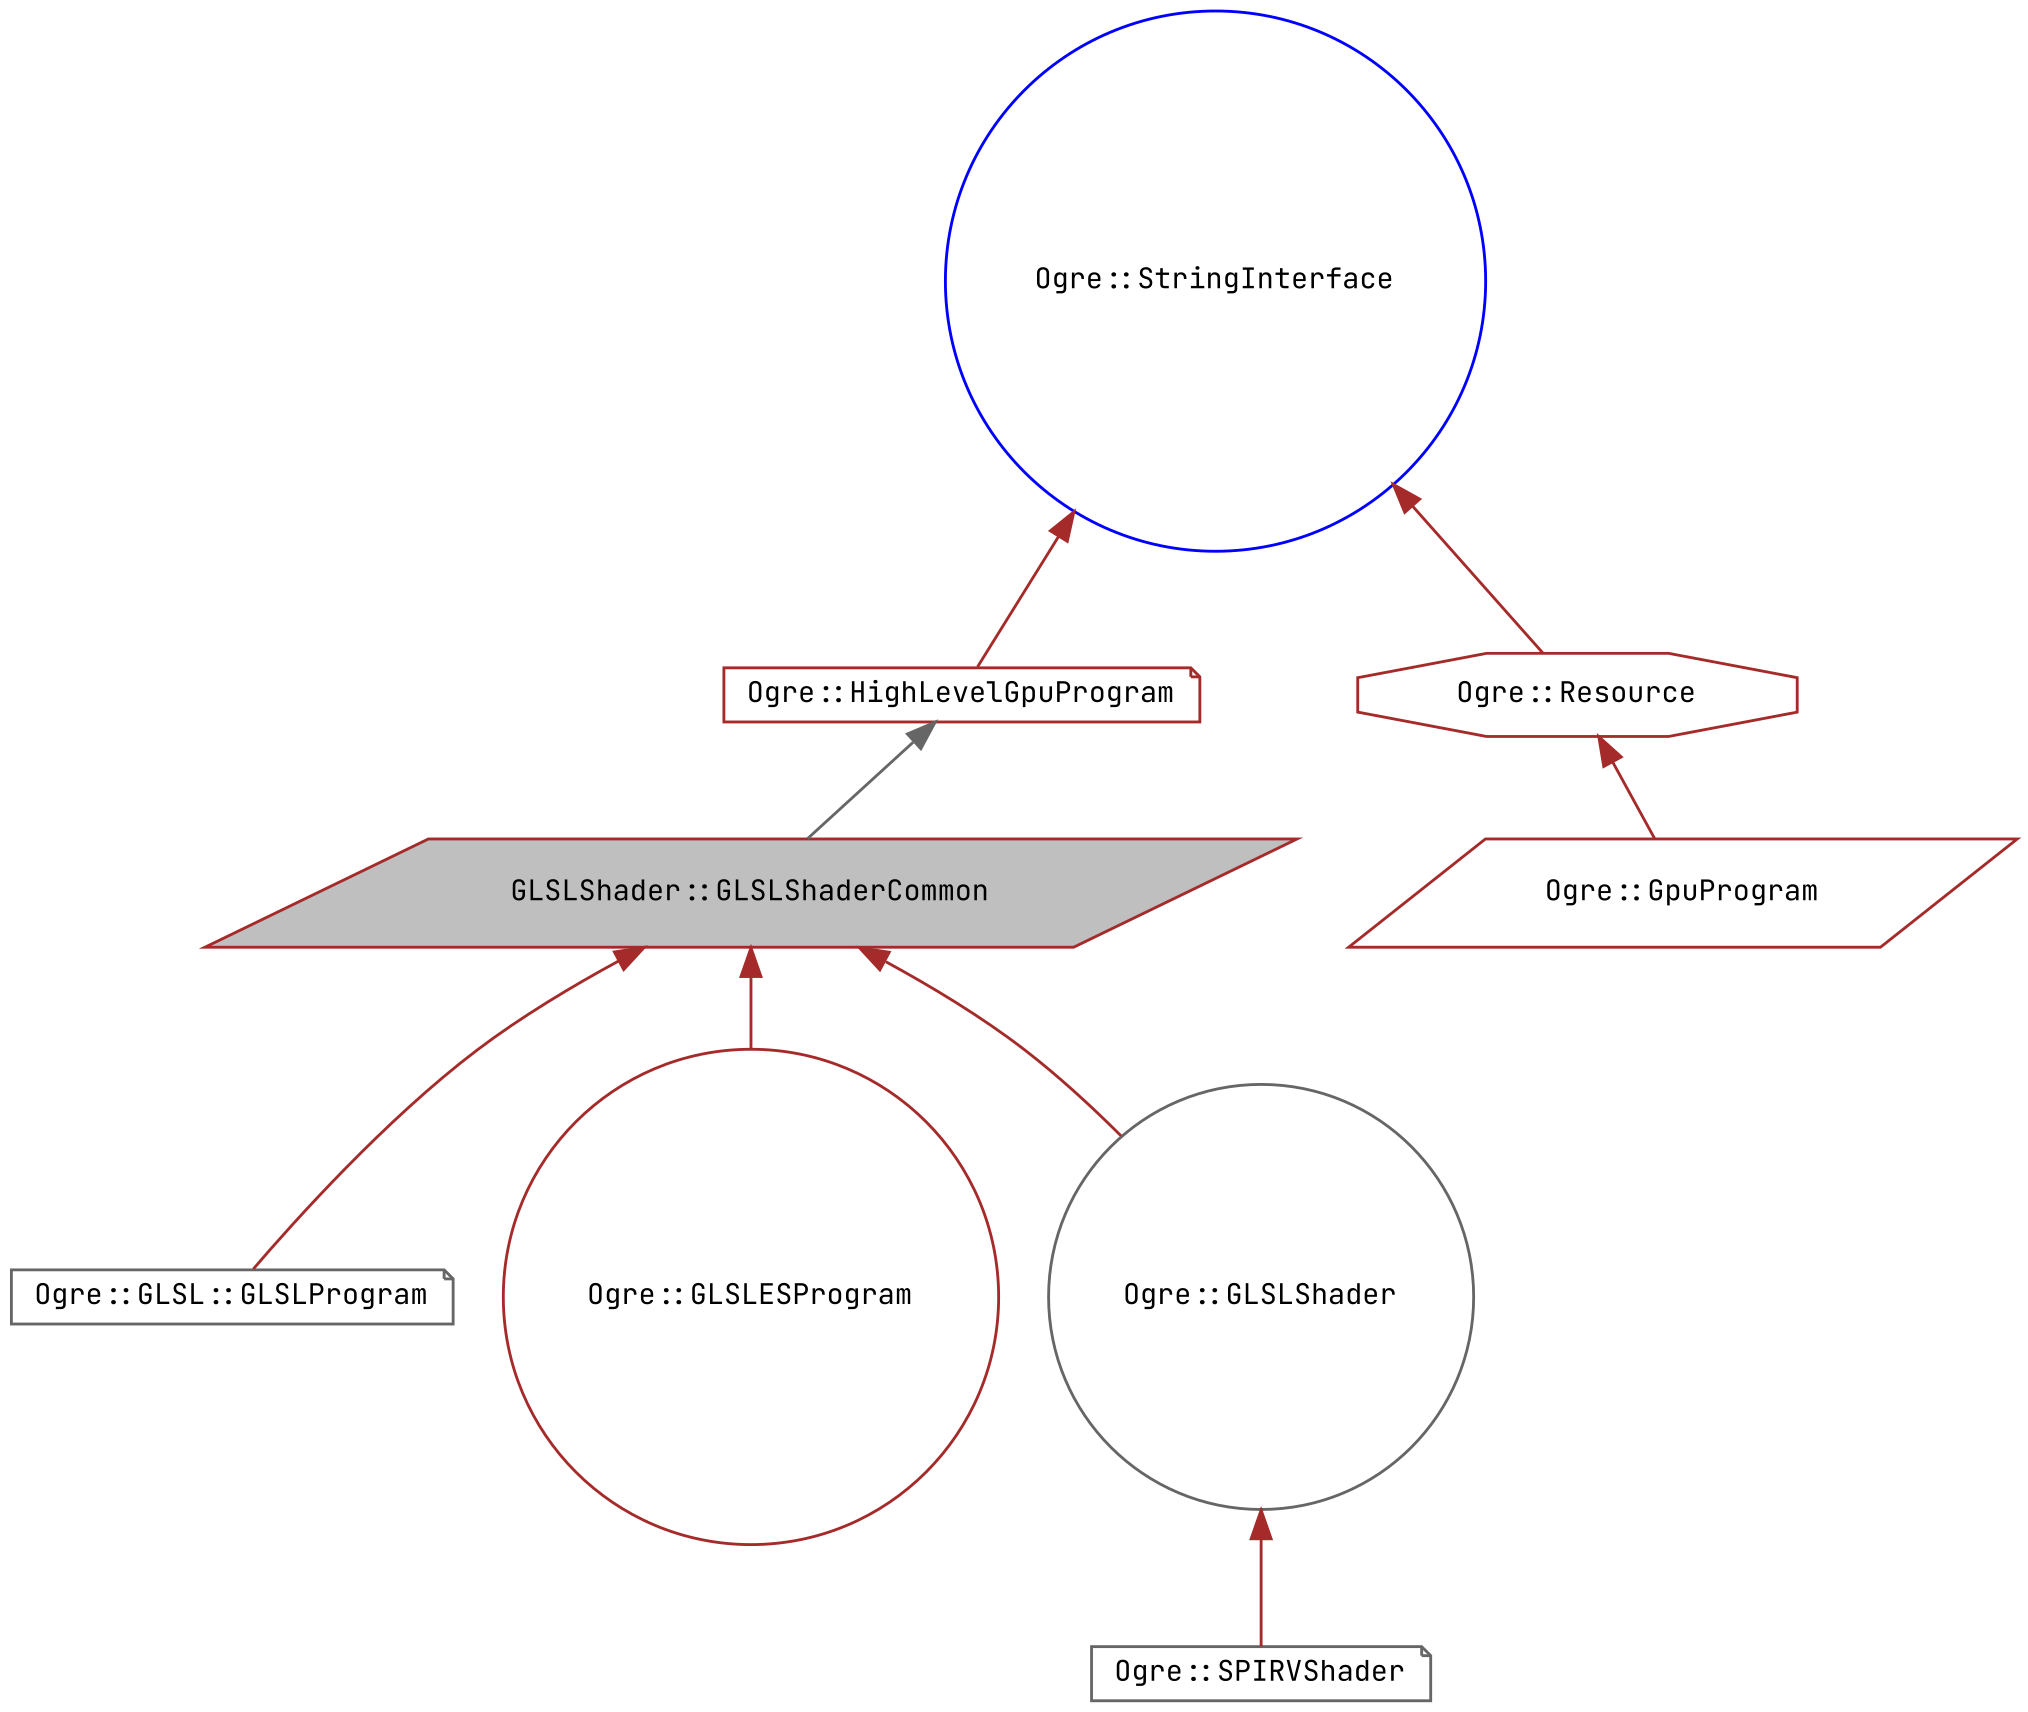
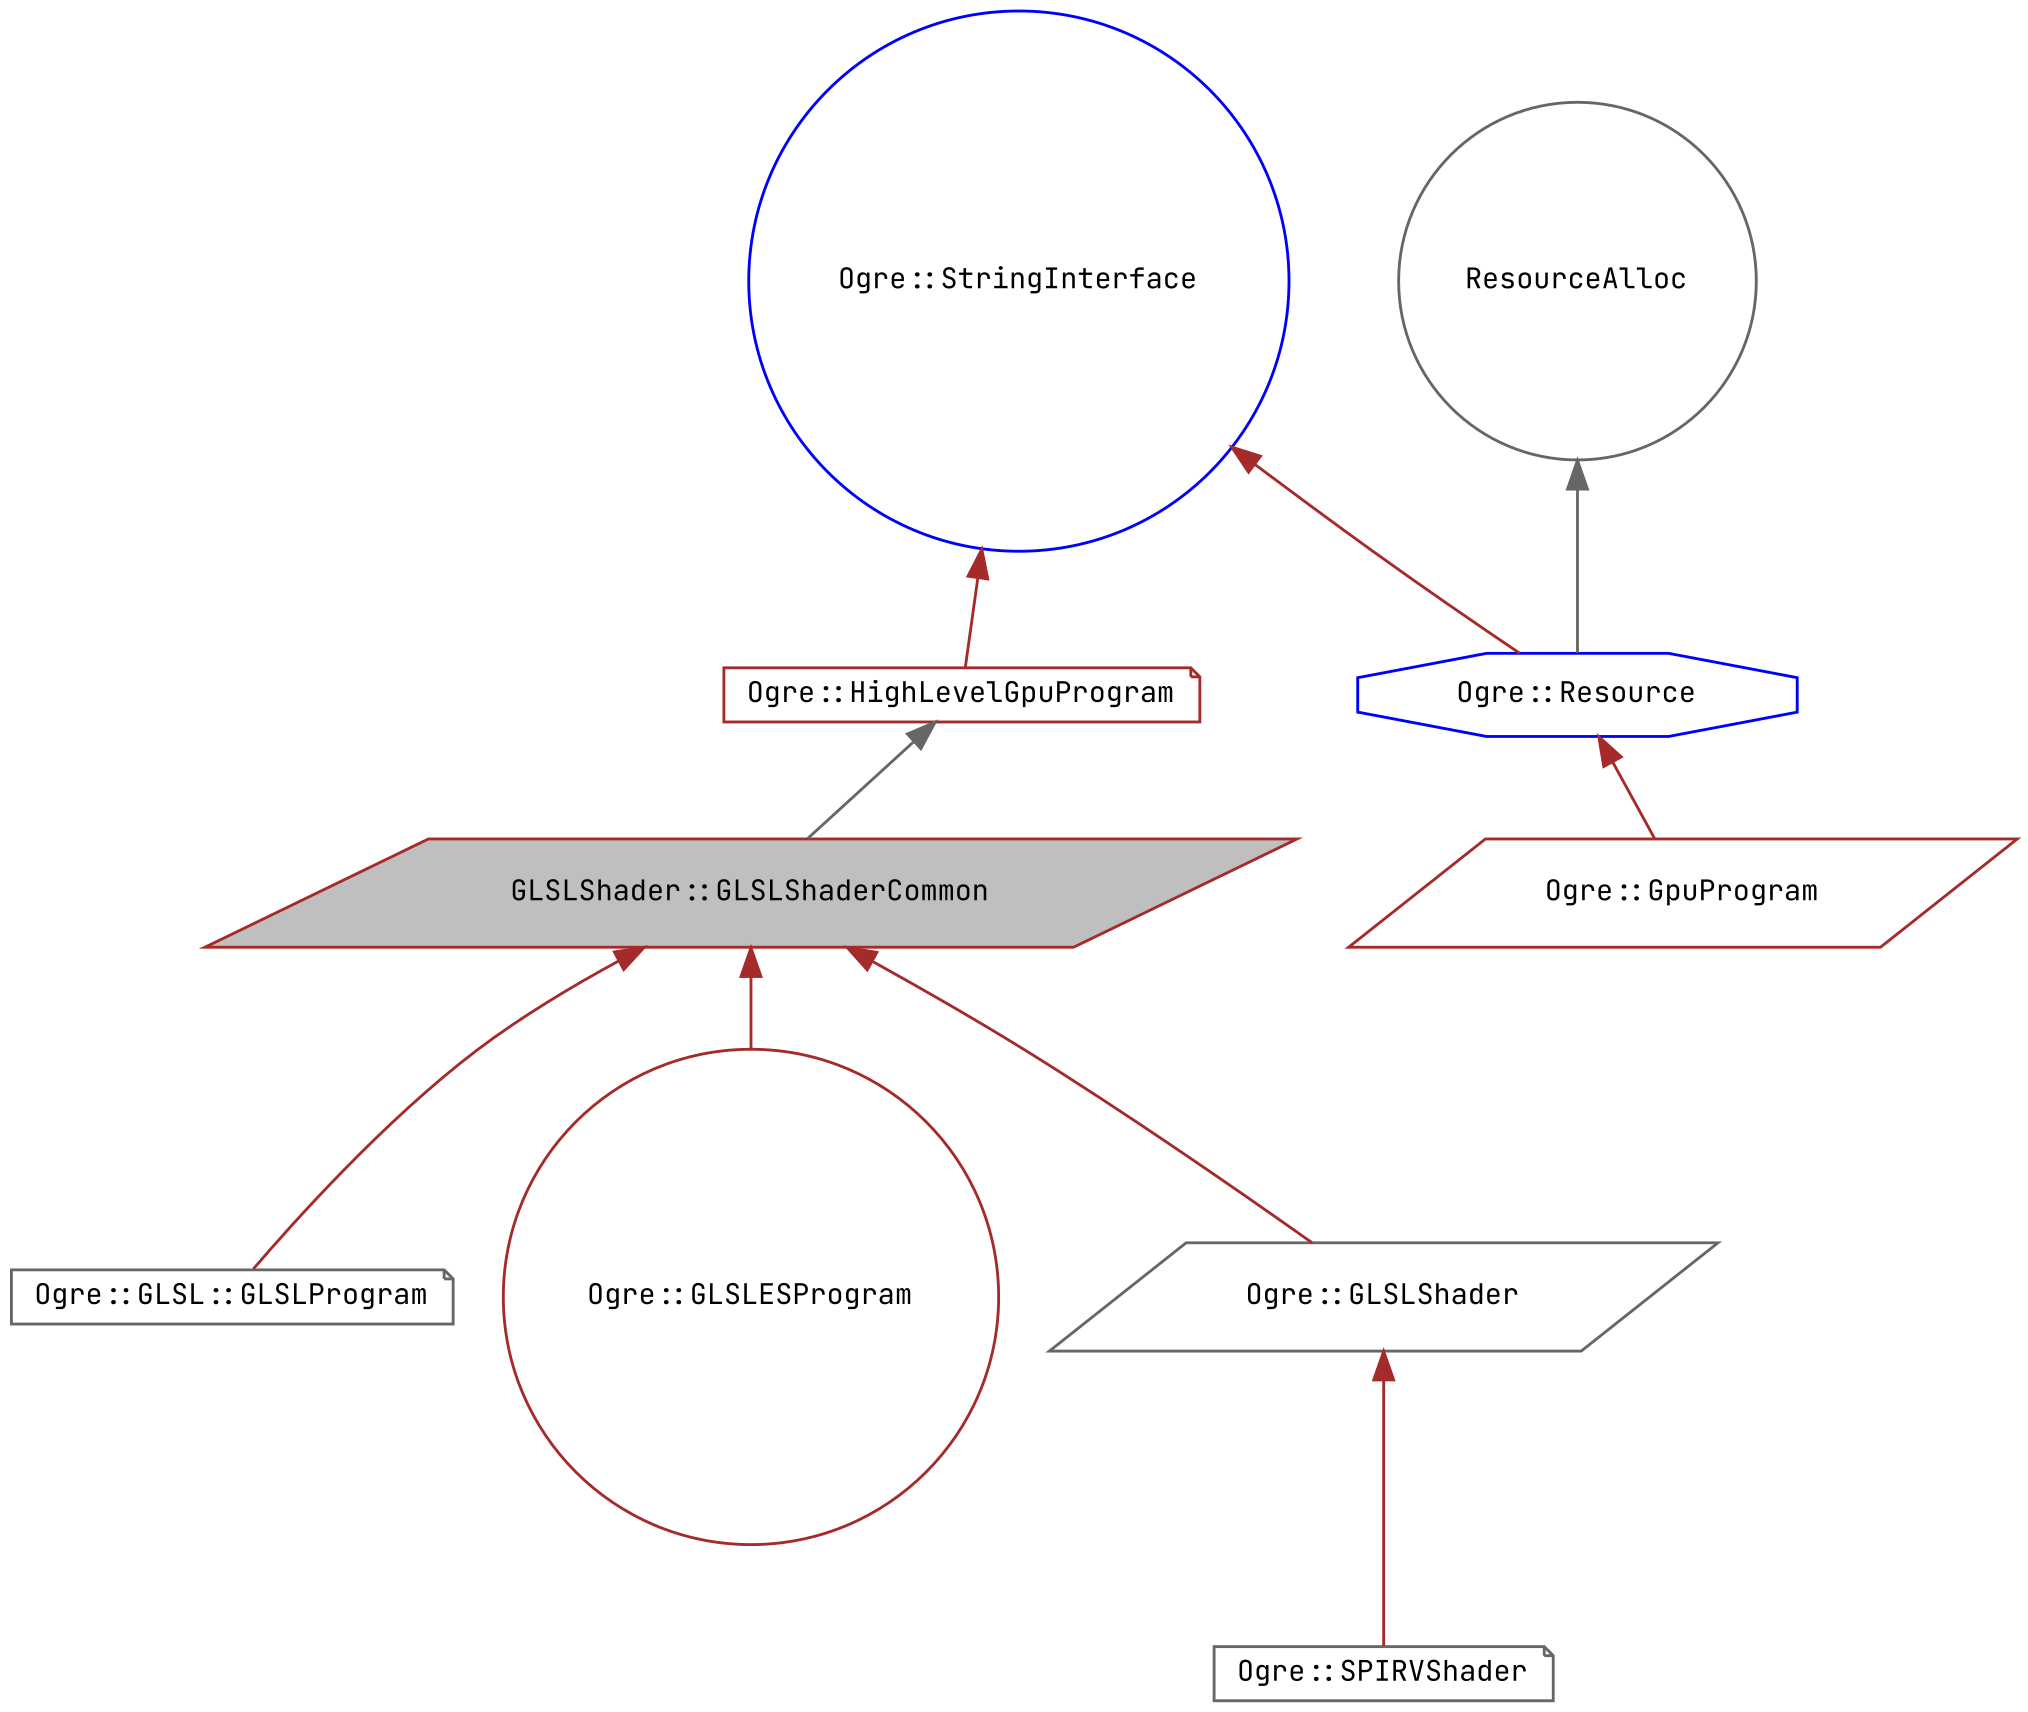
  digraph {
    fontname="JetBrains Mono"
    node [color=brown fontname="JetBrains Mono" fontsize=10 shape=parallelogram]
    edge [color=brown dir=back fontname="JetBrains Mono" fontsize=10 labelfontname=Helvetica labelfontsize=10 style=solid]
    n1 [fillcolor=grey75 fontcolor=black height=0.2 label="GLSLShader::GLSLShaderCommon" style=filled width=0.4]
    n2 [color=gray40 height=0.2 label="Ogre::GLSL::GLSLProgram" shape=note width=0.4]
    n3 [height=0.2 label="Ogre::GLSLESProgram" shape=circle width=0.4]
-   n4 [color=gray40 height=0.2 label="Ogre::GLSLShader" shape=circle width=0.4]
+   n4 [color=gray40 height=0.2 label="Ogre::GLSLShader" width=0.4]
    n5 [color=gray40 height=0.2 label="Ogre::SPIRVShader" shape=note width=0.4]
    n6 [height=0.2 label="Ogre::HighLevelGpuProgram" shape=note width=0.4]
    n7 [height=0.2 label="Ogre::GpuProgram" width=0.4]
-   n8 [height=0.2 label="Ogre::Resource" shape=octagon width=0.4]
+   n8 [color=blue height=0.2 label="Ogre::Resource" shape=octagon width=0.4]
    n9 [color=blue height=0.2 label="Ogre::StringInterface" shape=circle width=0.4]
+   n10 [color=gray40 height=0.2 label=ResourceAlloc shape=circle width=0.4]
    n1 -> n2
    n1 -> n3
    n1 -> n4
    n4 -> n5
    n6 -> n1 [color=gray40]
    n8 -> n7
    n9 -> n6
    n9 -> n8
+   n10 -> n8 [color=gray40]
  }
